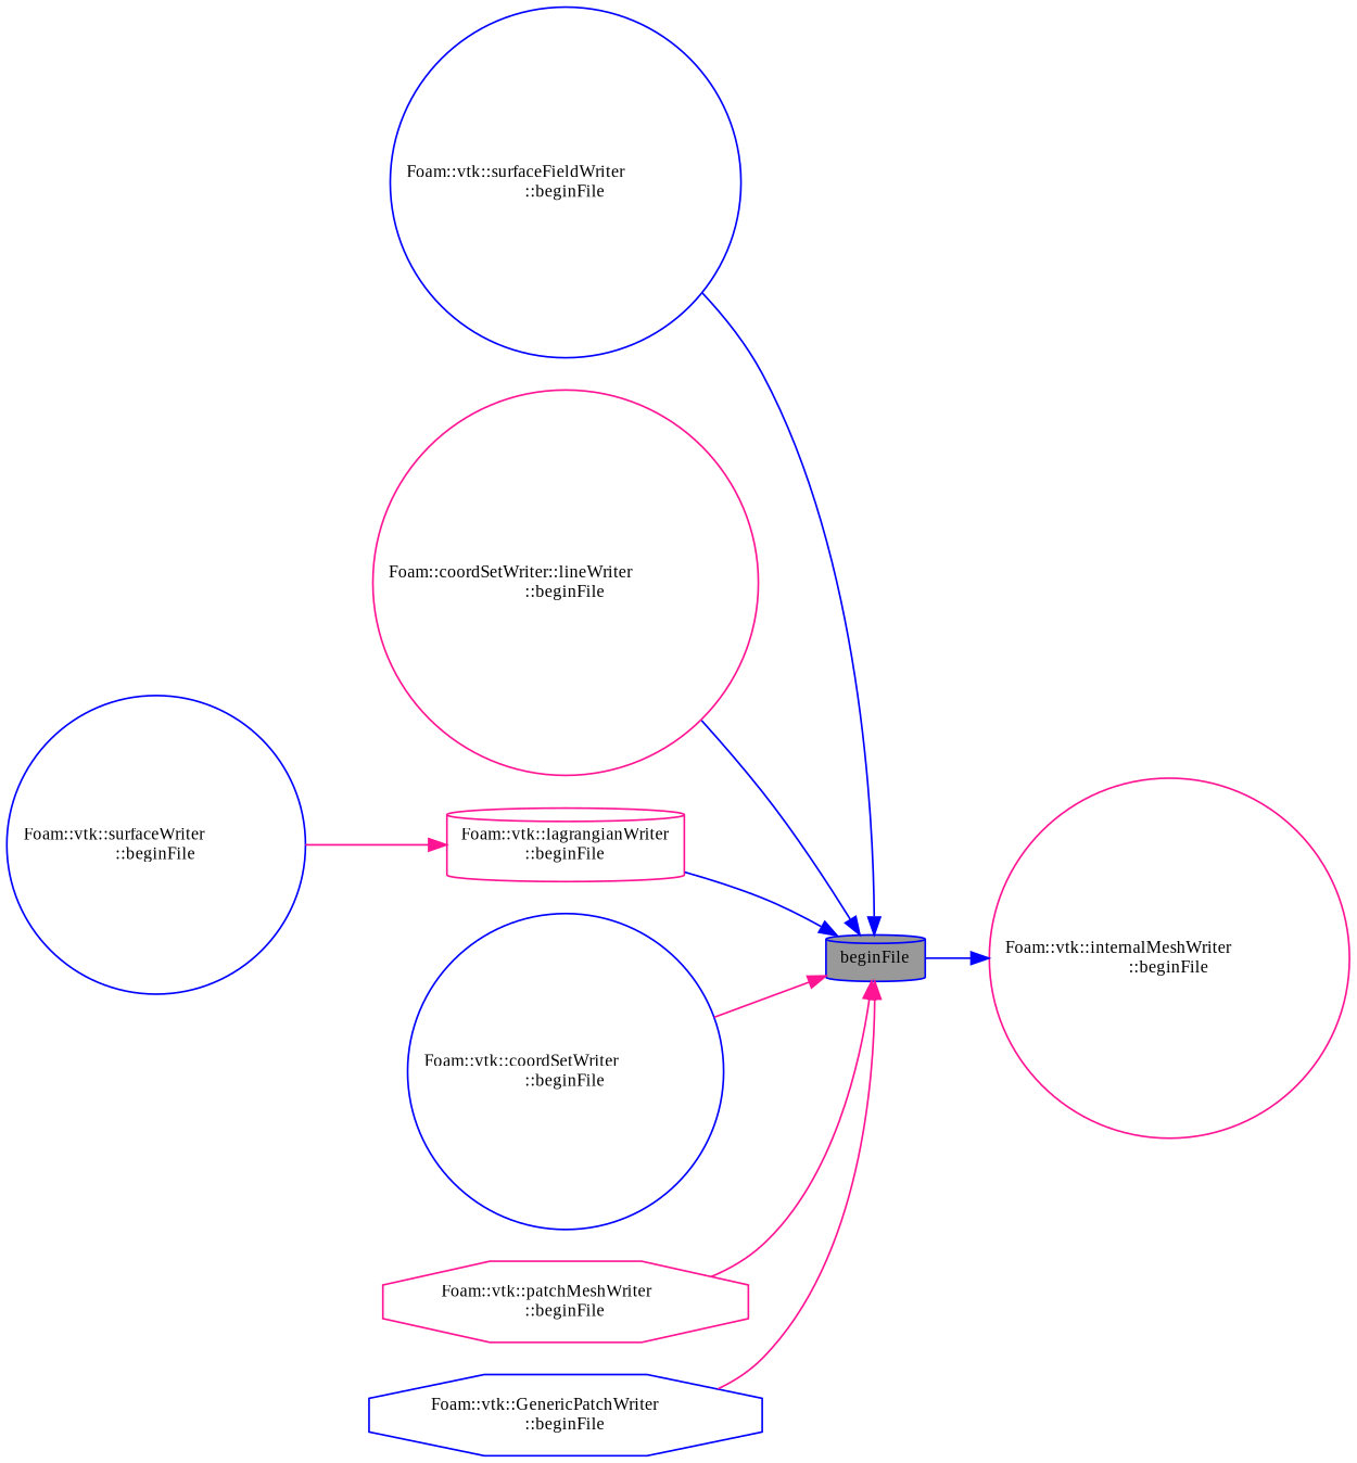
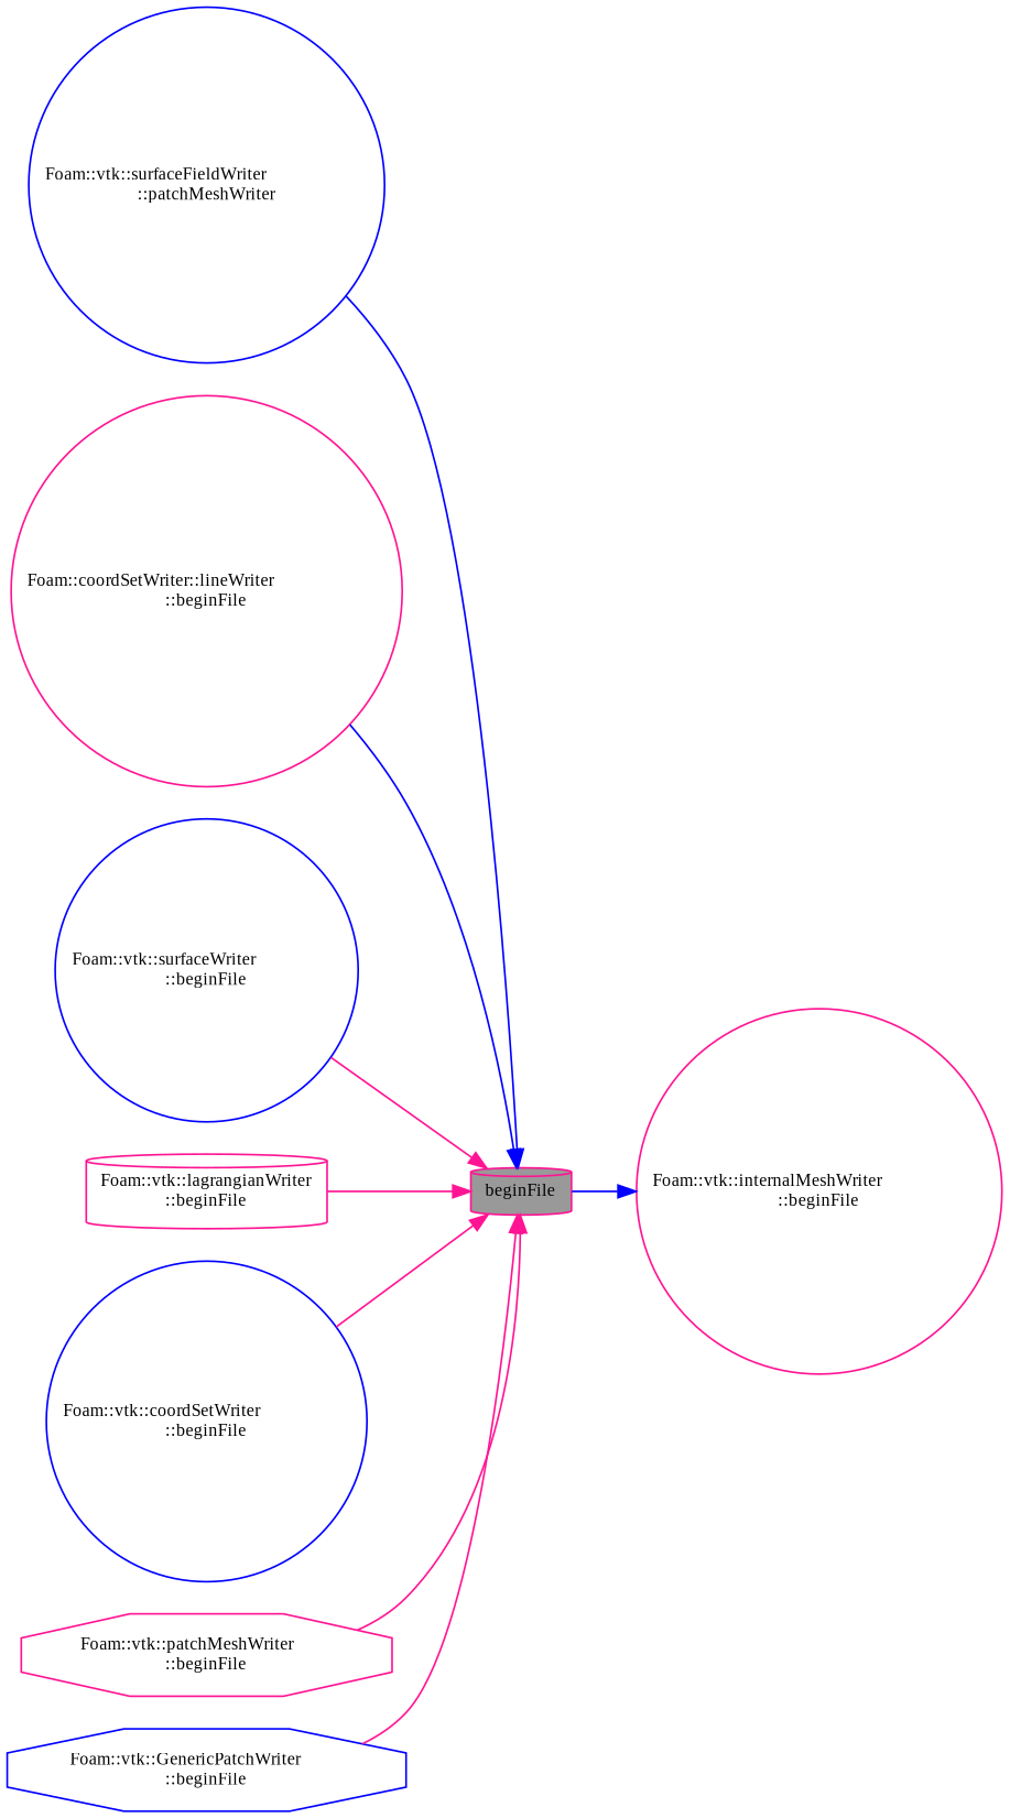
  digraph {
    fontname="Liberation Serif"
    rankdir=RL
    node [color=deeppink fillcolor=white fontname="Liberation Serif" fontsize=10 shape=circle style=filled]
    edge [color=deeppink dir=back fontname="Liberation Serif" fontsize=10 labelfontname=Helvetica labelfontsize=10 style=solid]
-   n1 [color=blue fillcolor=grey60 fontcolor=black height=0.2 label=beginFile shape=cylinder width=0.4]
-   n2 [color=blue height=0.2 label="Foam::vtk::surfaceFieldWriter\l::beginFile" width=0.4]
+   n1 [fillcolor=grey60 fontcolor=black height=0.2 label=beginFile shape=cylinder width=0.4]
+   n2 [color=blue height=0.2 label="Foam::vtk::surfaceFieldWriter\l::patchMeshWriter" width=0.4]
    n3 [height=0.2 label="Foam::coordSetWriter::lineWriter\l::beginFile" width=0.4]
    n4 [color=blue height=0.2 label="Foam::vtk::surfaceWriter\l::beginFile" width=0.4]
    n5 [height=0.2 label="Foam::vtk::lagrangianWriter\l::beginFile" shape=cylinder width=0.4]
    n6 [color=blue height=0.2 label="Foam::vtk::coordSetWriter\l::beginFile" width=0.4]
    n7 [height=0.2 label="Foam::vtk::patchMeshWriter\l::beginFile" shape=octagon width=0.4]
    n8 [color=blue height=0.2 label="Foam::vtk::GenericPatchWriter\l::beginFile" shape=octagon width=0.4]
    n9 [height=0.2 label="Foam::vtk::internalMeshWriter\l::beginFile" width=0.4]
    n1 -> n2 [color=blue]
    n1 -> n3 [color=blue]
-   n5 -> n4
-   n1 -> n5 [color=blue]
+   n1 -> n4
+   n1 -> n5
    n1 -> n6
    n1 -> n7
    n1 -> n8
    n9 -> n1 [color=blue]
  }
